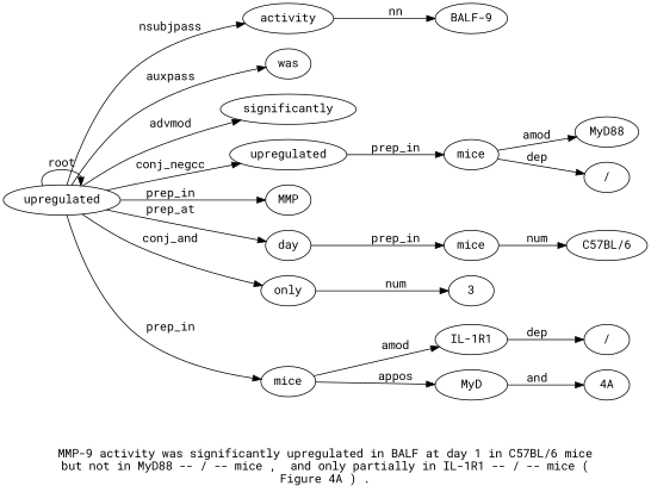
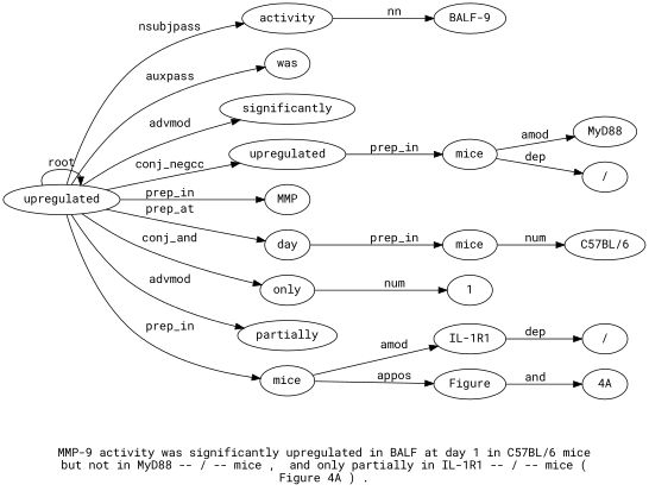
  digraph {
    fontname="Roboto Mono"
    label="MMP-9 activity was significantly upregulated in BALF at day 1 in C57BL/6 mice\nbut not in MyD88 -- / -- mice ,  and only partially in IL-1R1 -- / -- mice (\nFigure 4A ) ."
    rankdir=LR
    node [fillcolor=white fontname="Roboto Mono" style=filled]
    edge [fontname="Roboto Mono"]
    n1 [label=activity]
    n2 [label="BALF-9"]
    n3 [label=upregulated]
    n4 [label=was]
    n5 [label=significantly]
    n6 [label=upregulated]
    n7 [label=MMP]
    n8 [label=day]
    n9 [label=only]
+   n10 [label=partially]
    n11 [label=mice]
    n12 [label=mice]
    n13 [label=mice]
-   n14 [label=3]
+   n14 [label=1]
    n15 [label="IL-1R1"]
-   n16 [label=MyD]
+   n16 [label=Figure]
    n17 [label=MyD88]
    n18 [label="/"]
    n19 [label="C57BL/6"]
    n20 [label="/"]
    n21 [label="4A"]
    n1 -> n2 [label=nn]
    n3 -> n1 [label=nsubjpass]
    n3 -> n3 [label=root]
    n3 -> n4 [label=auxpass]
    n3 -> n5 [label=advmod]
    n3 -> n6 [label=conj_negcc]
    n3 -> n7 [label=prep_in]
    n3 -> n8 [label=prep_at]
    n3 -> n9 [label=conj_and]
+   n3 -> n10 [label=advmod]
    n3 -> n11 [label=prep_in]
    n6 -> n12 [label=prep_in]
    n8 -> n13 [label=prep_in]
    n9 -> n14 [label=num]
    n11 -> n15 [label=amod]
    n11 -> n16 [label=appos]
    n12 -> n17 [label=amod]
    n12 -> n18 [label=dep]
    n13 -> n19 [label=num]
    n15 -> n20 [label=dep]
    n16 -> n21 [label=and]
  }
